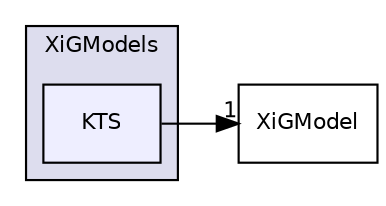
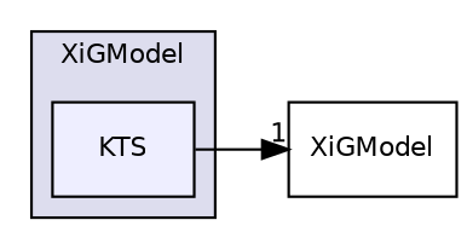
  digraph {
    compound=true
    rankdir=LR
    node [fontname=Helvetica fontsize=10 shape=box]
    n1 [fillcolor="#eeeeff" label=KTS pencolor=black style=filled]
    n2 [label=XiGModel]
    subgraph cluster_1 {
      bgcolor="#ddddee"
      fontname=Helvetica
      fontsize=10
-     label=XiGModels
+     label=XiGModel
      pencolor=black
      n1
    }
    n1 -> n2 [headlabel=1 labeldistance=1.5 labelfontname=Helvetica labelfontsize=10]
  }
